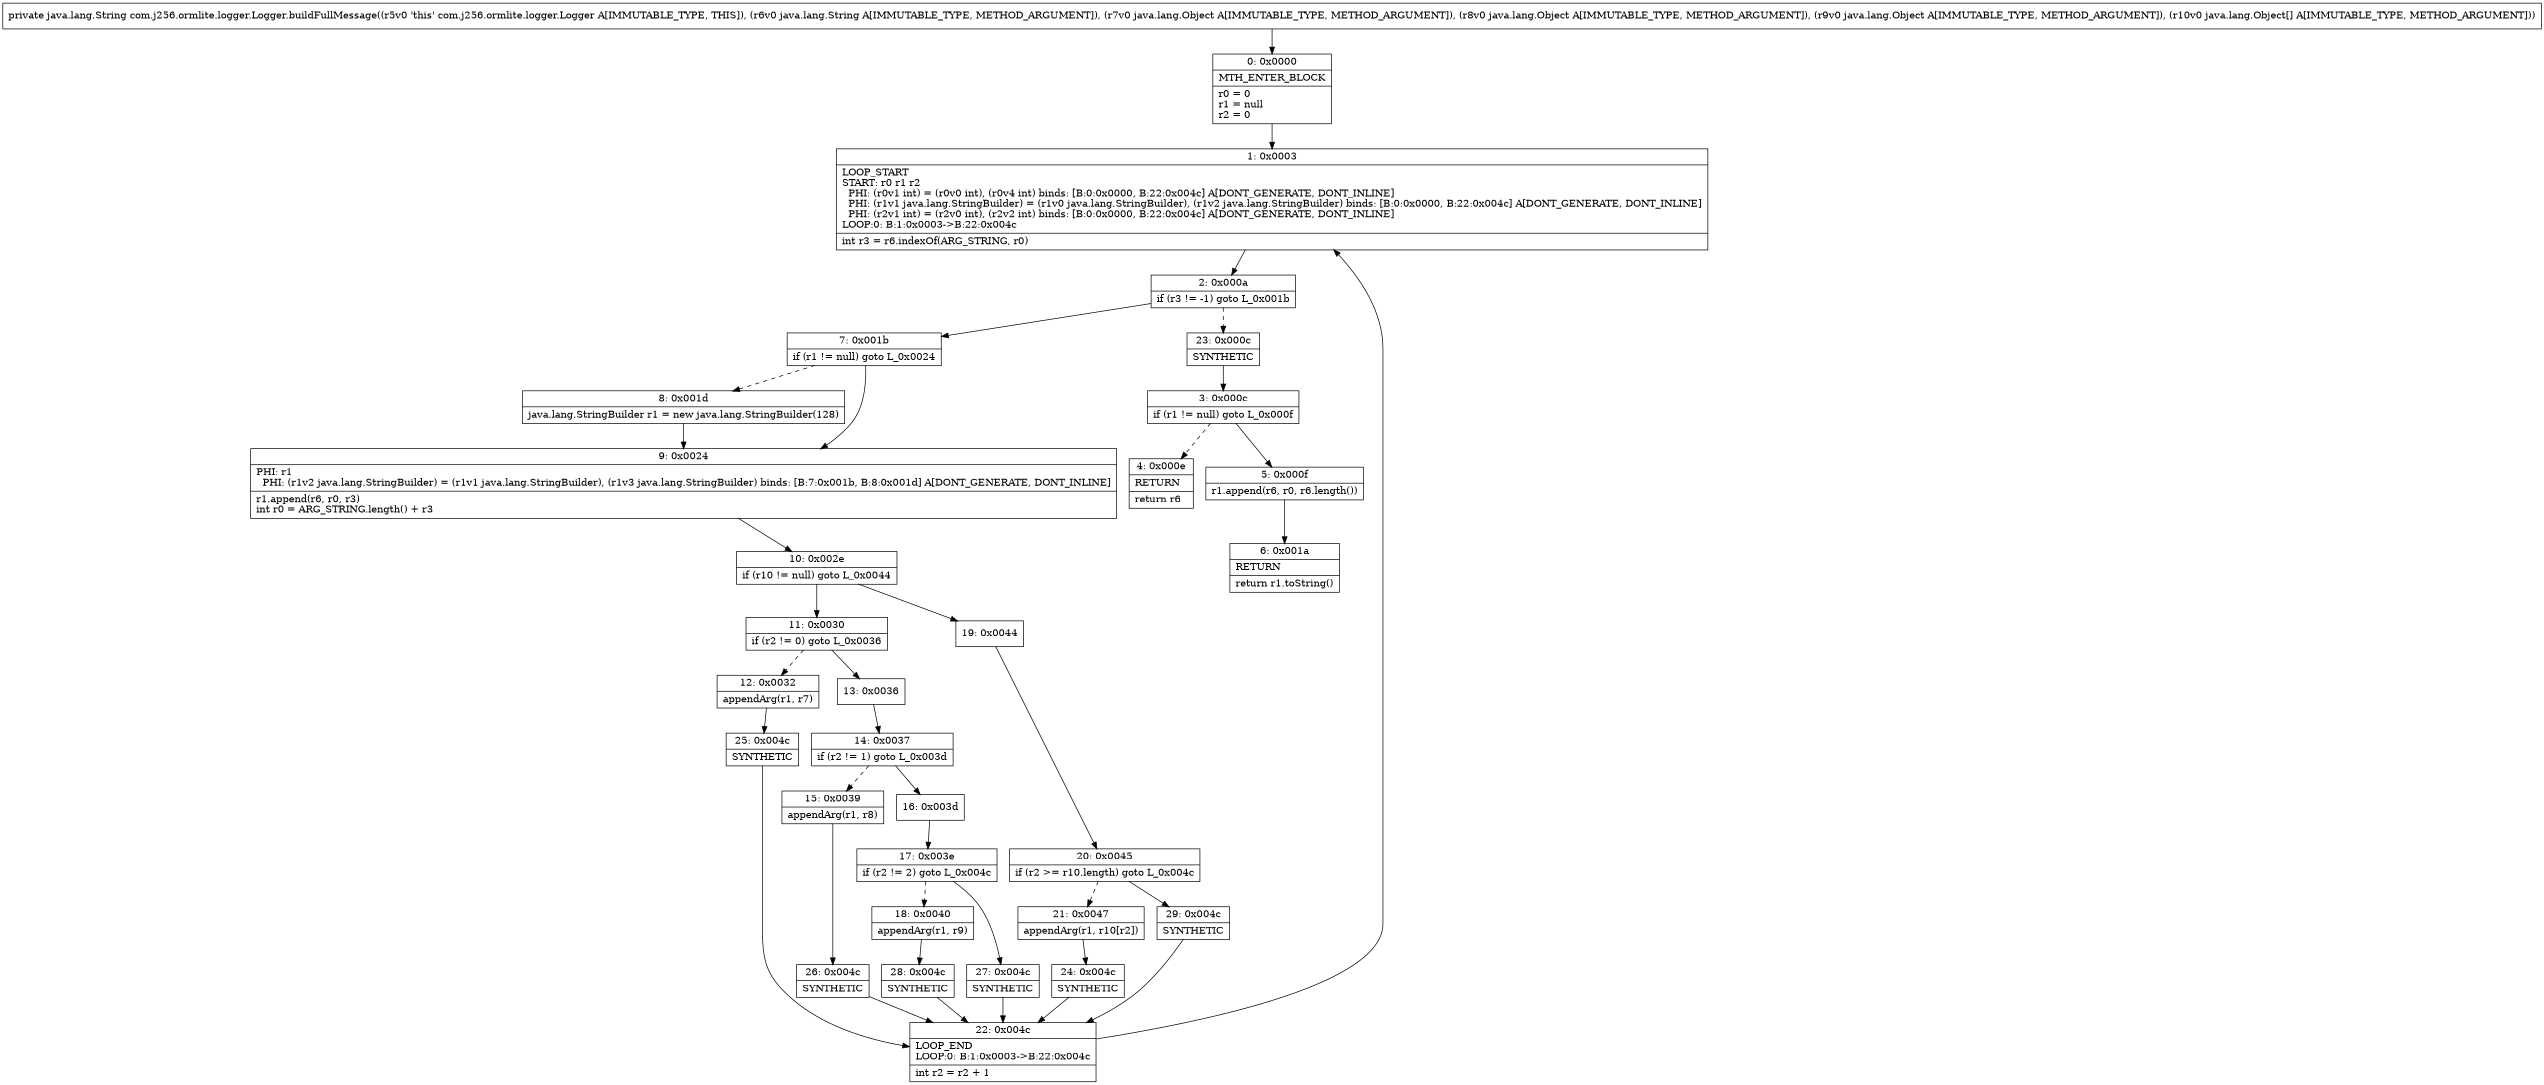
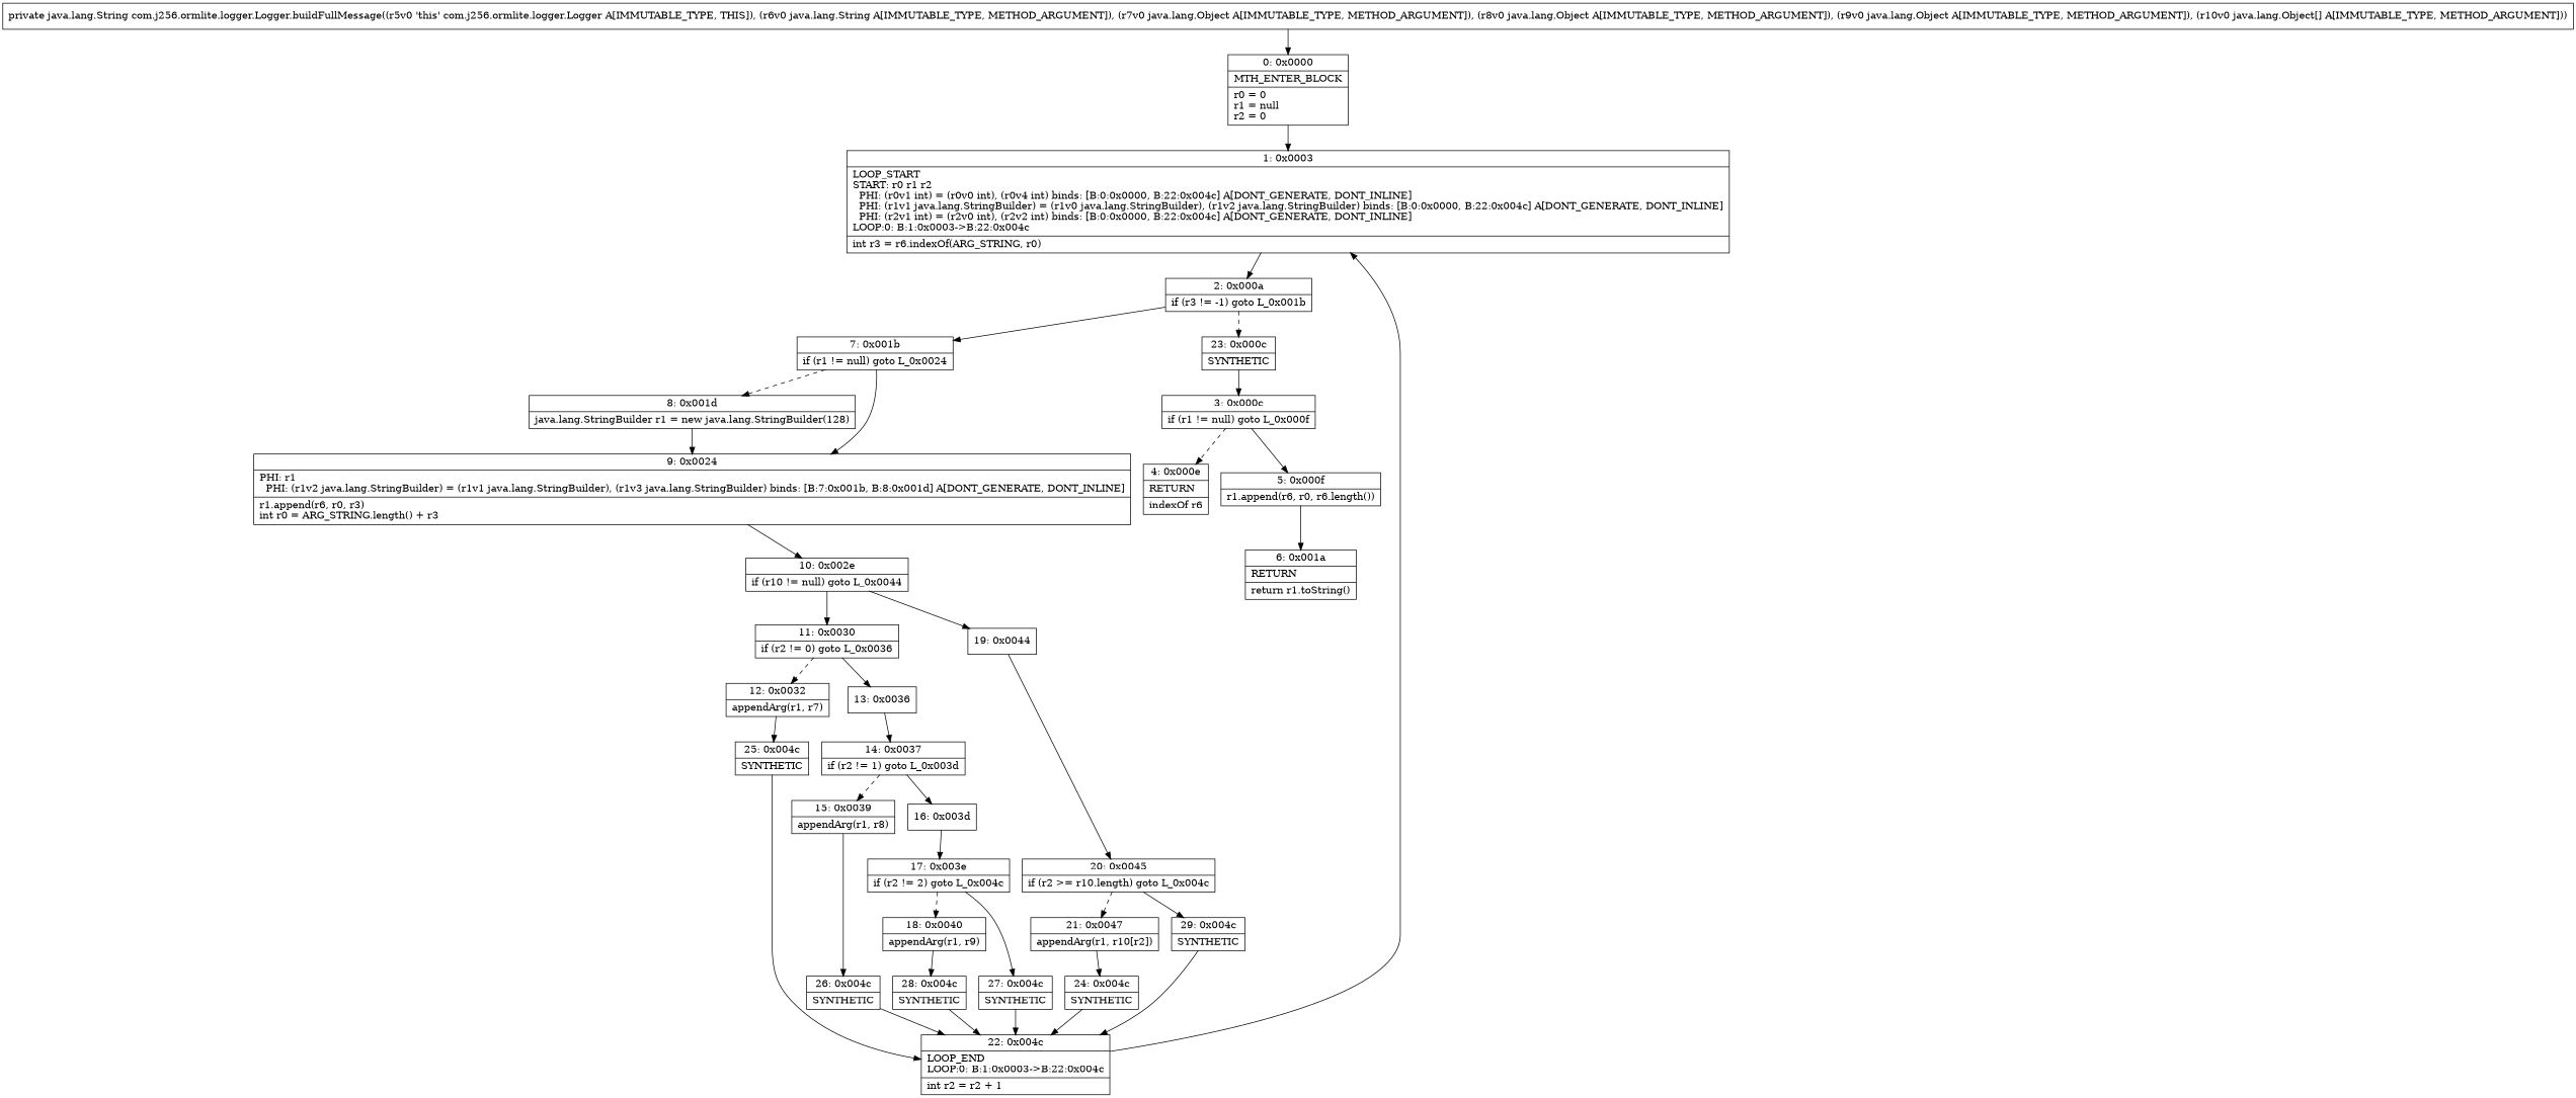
  digraph {
    node [shape=record]
    n1 [label="{0\:\ 0x0000|MTH_ENTER_BLOCK\l|r0 = 0\lr1 = null\lr2 = 0\l}"]
    n2 [label="{1\:\ 0x0003|LOOP_START\lSTART: r0 r1 r2 \l  PHI: (r0v1 int) = (r0v0 int), (r0v4 int) binds: [B:0:0x0000, B:22:0x004c] A[DONT_GENERATE, DONT_INLINE]\l  PHI: (r1v1 java.lang.StringBuilder) = (r1v0 java.lang.StringBuilder), (r1v2 java.lang.StringBuilder) binds: [B:0:0x0000, B:22:0x004c] A[DONT_GENERATE, DONT_INLINE]\l  PHI: (r2v1 int) = (r2v0 int), (r2v2 int) binds: [B:0:0x0000, B:22:0x004c] A[DONT_GENERATE, DONT_INLINE]\lLOOP:0: B:1:0x0003\-\>B:22:0x004c\l|int r3 = r6.indexOf(ARG_STRING, r0)\l}"]
    n3 [label="{2\:\ 0x000a|if (r3 != \-1) goto L_0x001b\l}"]
    n4 [label="{7\:\ 0x001b|if (r1 != null) goto L_0x0024\l}"]
    n5 [label="{23\:\ 0x000c|SYNTHETIC\l}"]
    n6 [label="{8\:\ 0x001d|java.lang.StringBuilder r1 = new java.lang.StringBuilder(128)\l}"]
    n7 [label="{9\:\ 0x0024|PHI: r1 \l  PHI: (r1v2 java.lang.StringBuilder) = (r1v1 java.lang.StringBuilder), (r1v3 java.lang.StringBuilder) binds: [B:7:0x001b, B:8:0x001d] A[DONT_GENERATE, DONT_INLINE]\l|r1.append(r6, r0, r3)\lint r0 = ARG_STRING.length() + r3\l}"]
    n8 [label="{3\:\ 0x000c|if (r1 != null) goto L_0x000f\l}"]
-   n9 [label="{4\:\ 0x000e|RETURN\l|return r6\l}"]
+   n9 [label="{4\:\ 0x000e|RETURN\l|indexOf r6\l}"]
    n10 [label="{5\:\ 0x000f|r1.append(r6, r0, r6.length())\l}"]
    n11 [label="{6\:\ 0x001a|RETURN\l|return r1.toString()\l}"]
    n12 [label="{10\:\ 0x002e|if (r10 != null) goto L_0x0044\l}"]
    n13 [label="{11\:\ 0x0030|if (r2 != 0) goto L_0x0036\l}"]
    n14 [label="{19\:\ 0x0044}"]
    n15 [label="{12\:\ 0x0032|appendArg(r1, r7)\l}"]
    n16 [label="{13\:\ 0x0036}"]
    n17 [label="{20\:\ 0x0045|if (r2 \>= r10.length) goto L_0x004c\l}"]
    n18 [label="{25\:\ 0x004c|SYNTHETIC\l}"]
    n19 [label="{14\:\ 0x0037|if (r2 != 1) goto L_0x003d\l}"]
    n20 [label="{22\:\ 0x004c|LOOP_END\lLOOP:0: B:1:0x0003\-\>B:22:0x004c\l|int r2 = r2 + 1\l}"]
    n21 [label="{15\:\ 0x0039|appendArg(r1, r8)\l}"]
    n22 [label="{16\:\ 0x003d}"]
    n23 [label="{26\:\ 0x004c|SYNTHETIC\l}"]
    n24 [label="{17\:\ 0x003e|if (r2 != 2) goto L_0x004c\l}"]
    n25 [label="{18\:\ 0x0040|appendArg(r1, r9)\l}"]
    n26 [label="{27\:\ 0x004c|SYNTHETIC\l}"]
    n27 [label="{28\:\ 0x004c|SYNTHETIC\l}"]
    n28 [label="{21\:\ 0x0047|appendArg(r1, r10[r2])\l}"]
    n29 [label="{29\:\ 0x004c|SYNTHETIC\l}"]
    n30 [label="{24\:\ 0x004c|SYNTHETIC\l}"]
    n31 [label="{private java.lang.String com.j256.ormlite.logger.Logger.buildFullMessage((r5v0 'this' com.j256.ormlite.logger.Logger A[IMMUTABLE_TYPE, THIS]), (r6v0 java.lang.String A[IMMUTABLE_TYPE, METHOD_ARGUMENT]), (r7v0 java.lang.Object A[IMMUTABLE_TYPE, METHOD_ARGUMENT]), (r8v0 java.lang.Object A[IMMUTABLE_TYPE, METHOD_ARGUMENT]), (r9v0 java.lang.Object A[IMMUTABLE_TYPE, METHOD_ARGUMENT]), (r10v0 java.lang.Object[] A[IMMUTABLE_TYPE, METHOD_ARGUMENT])) }"]
    n1 -> n2
    n2 -> n3
    n3 -> n4
    n3 -> n5 [style=dashed]
    n4 -> n6 [style=dashed]
    n4 -> n7
    n5 -> n8
    n6 -> n7
    n7 -> n12
    n8 -> n9 [style=dashed]
    n8 -> n10
    n10 -> n11
    n12 -> n13 [style=solid]
    n12 -> n14
    n13 -> n15 [style=dashed]
    n13 -> n16
    n14 -> n17
    n15 -> n18
    n16 -> n19
    n17 -> n28 [style=dashed]
    n17 -> n29
    n18 -> n20
    n19 -> n21 [style=dashed]
    n19 -> n22
    n20 -> n2
    n21 -> n23
    n22 -> n24
    n23 -> n20
    n24 -> n25 [style=dashed]
    n24 -> n26
    n25 -> n27
    n26 -> n20
    n27 -> n20
    n28 -> n30
    n29 -> n20
    n30 -> n20
    n31 -> n1
  }
